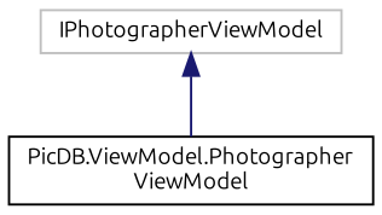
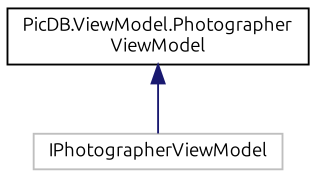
  digraph {
    rankdir=TB
    fontname=Ubuntu
    node [fillcolor=white fontname=Ubuntu fontsize=10 shape=record style=filled]
    n1 [color=grey75 height=0.2 label=IPhotographerViewModel width=0.4]
    n2 [color=black height=0.2 label="PicDB.ViewModel.Photographer\lViewModel" width=0.4]
-   n1 -> n2 [color=midnightblue dir=back fontname=Ubuntu fontsize=10 labelfontname=Helvetica labelfontsize=10 style=solid]
+   n2 -> n1 [color=midnightblue dir=back fontname=Ubuntu fontsize=10 labelfontname=Helvetica labelfontsize=10 style=solid]
  }
